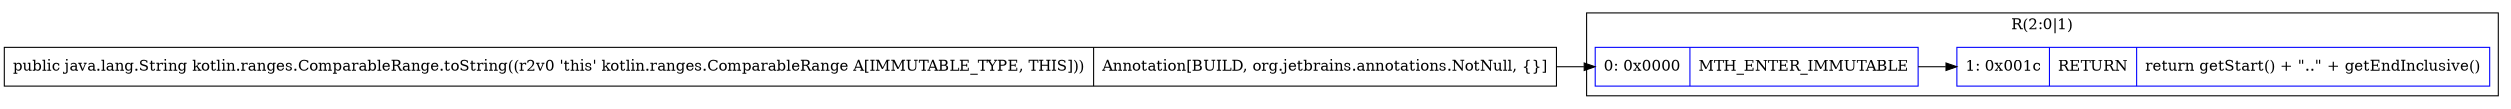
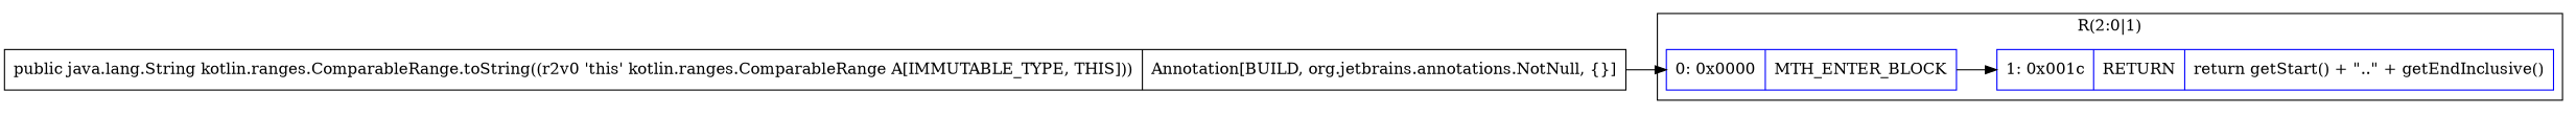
  digraph {
    rankdir=LR
    node [color=blue shape=record]
-   n1 [label="{0\:\ 0x0000|MTH_ENTER_IMMUTABLE\l}"]
+   n1 [label="{0\:\ 0x0000|MTH_ENTER_BLOCK\l}"]
    n2 [label="{1\:\ 0x001c|RETURN\l|return getStart() + \"..\" + getEndInclusive()\l}"]
    n3 [label="{public java.lang.String kotlin.ranges.ComparableRange.toString((r2v0 'this' kotlin.ranges.ComparableRange A[IMMUTABLE_TYPE, THIS]))  | Annotation[BUILD, org.jetbrains.annotations.NotNull, \{\}]\l}" color=""]
    subgraph cluster_1 {
      label="R(2:0|1)"
      n1
      n2
    }
    n1 -> n2
    n3 -> n1
  }
